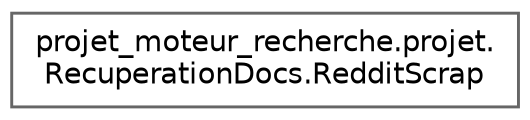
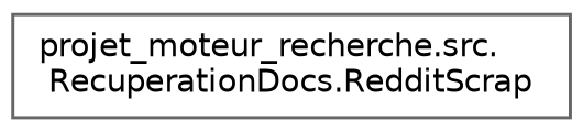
  digraph {
    rankdir=LR
-   n1 [color=gray40 fillcolor=white fontname=Helvetica fontsize=10 height=0.2 label="projet_moteur_recherche.projet.\lRecuperationDocs.RedditScrap" shape=record style=filled width=0.4]
+   n1 [color=gray40 fillcolor=white fontname=Helvetica fontsize=10 height=0.2 label="projet_moteur_recherche.src.\lRecuperationDocs.RedditScrap" shape=record style=filled width=0.4]
  }
